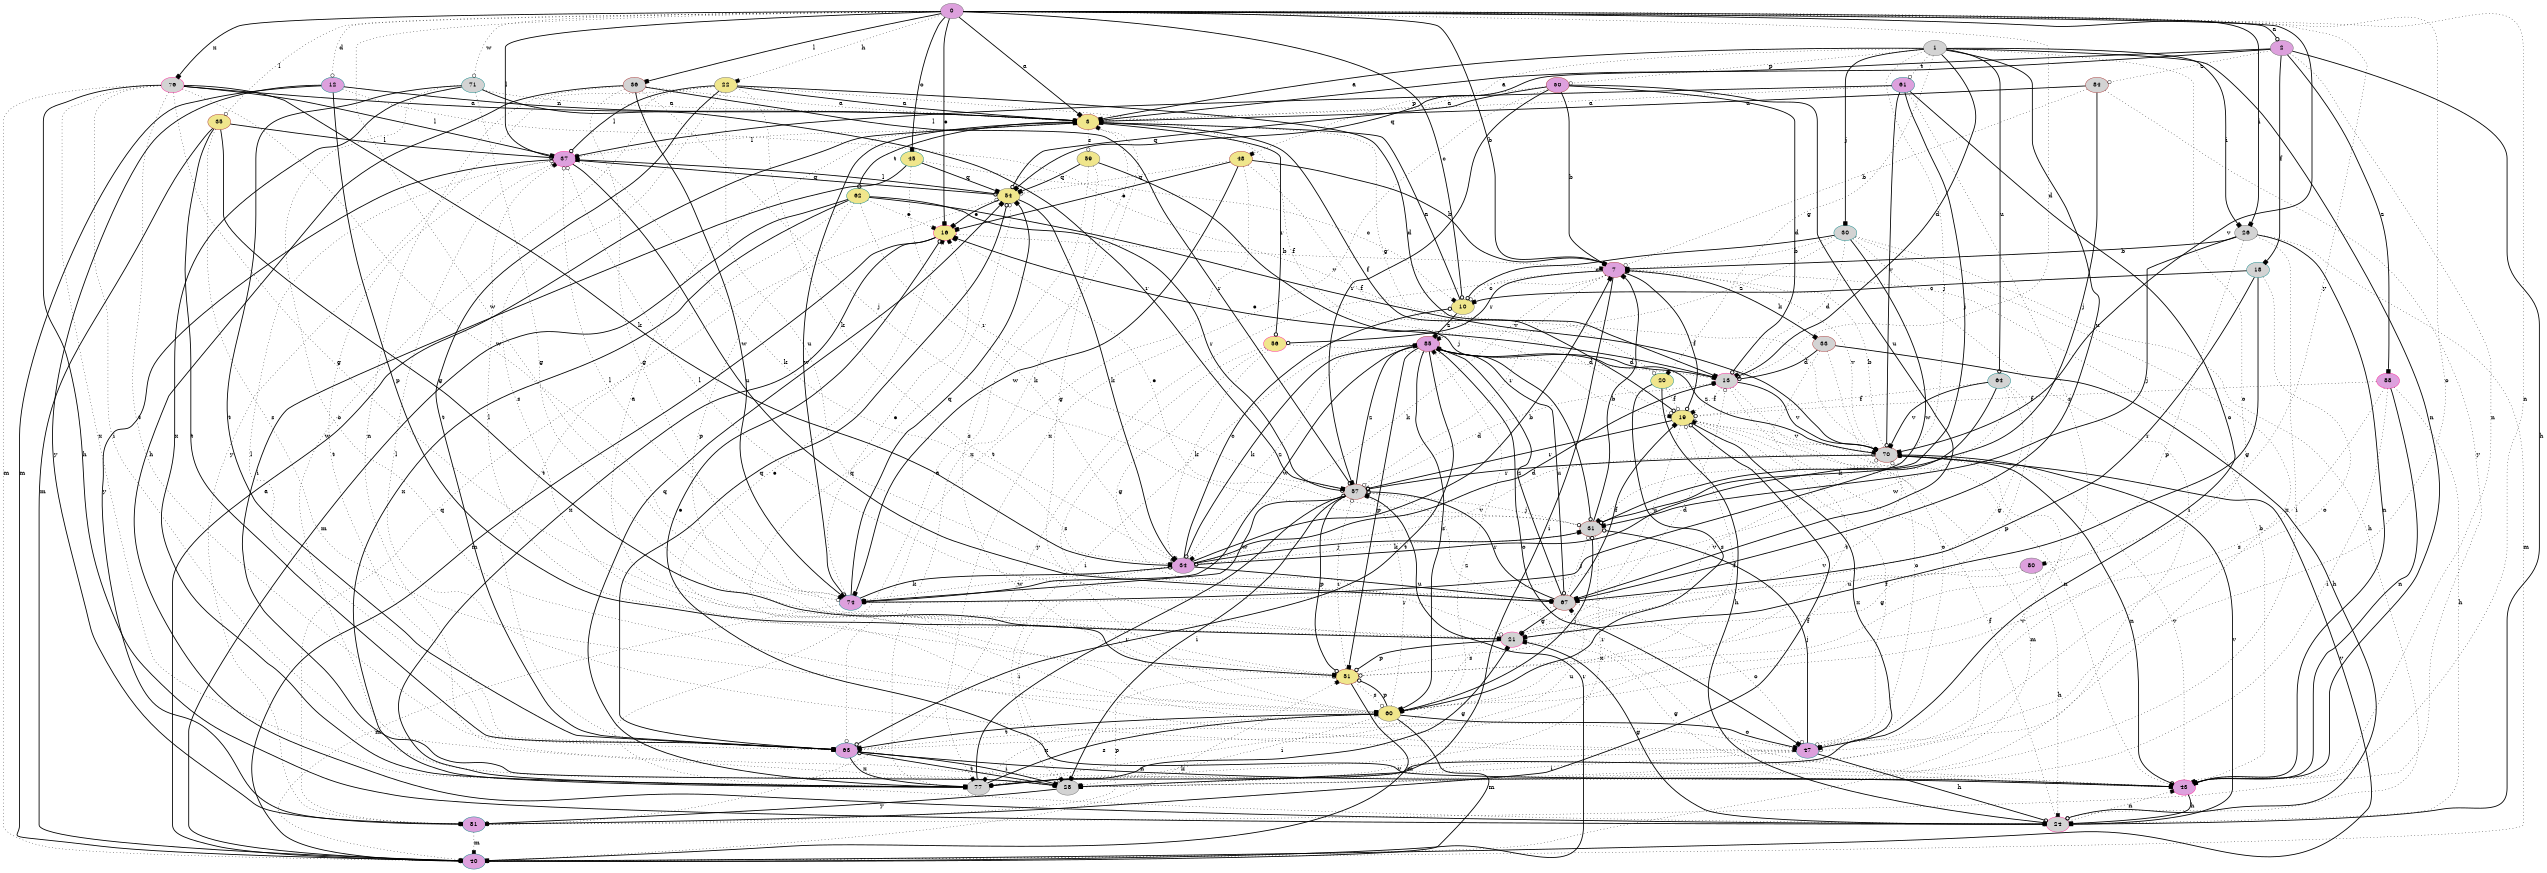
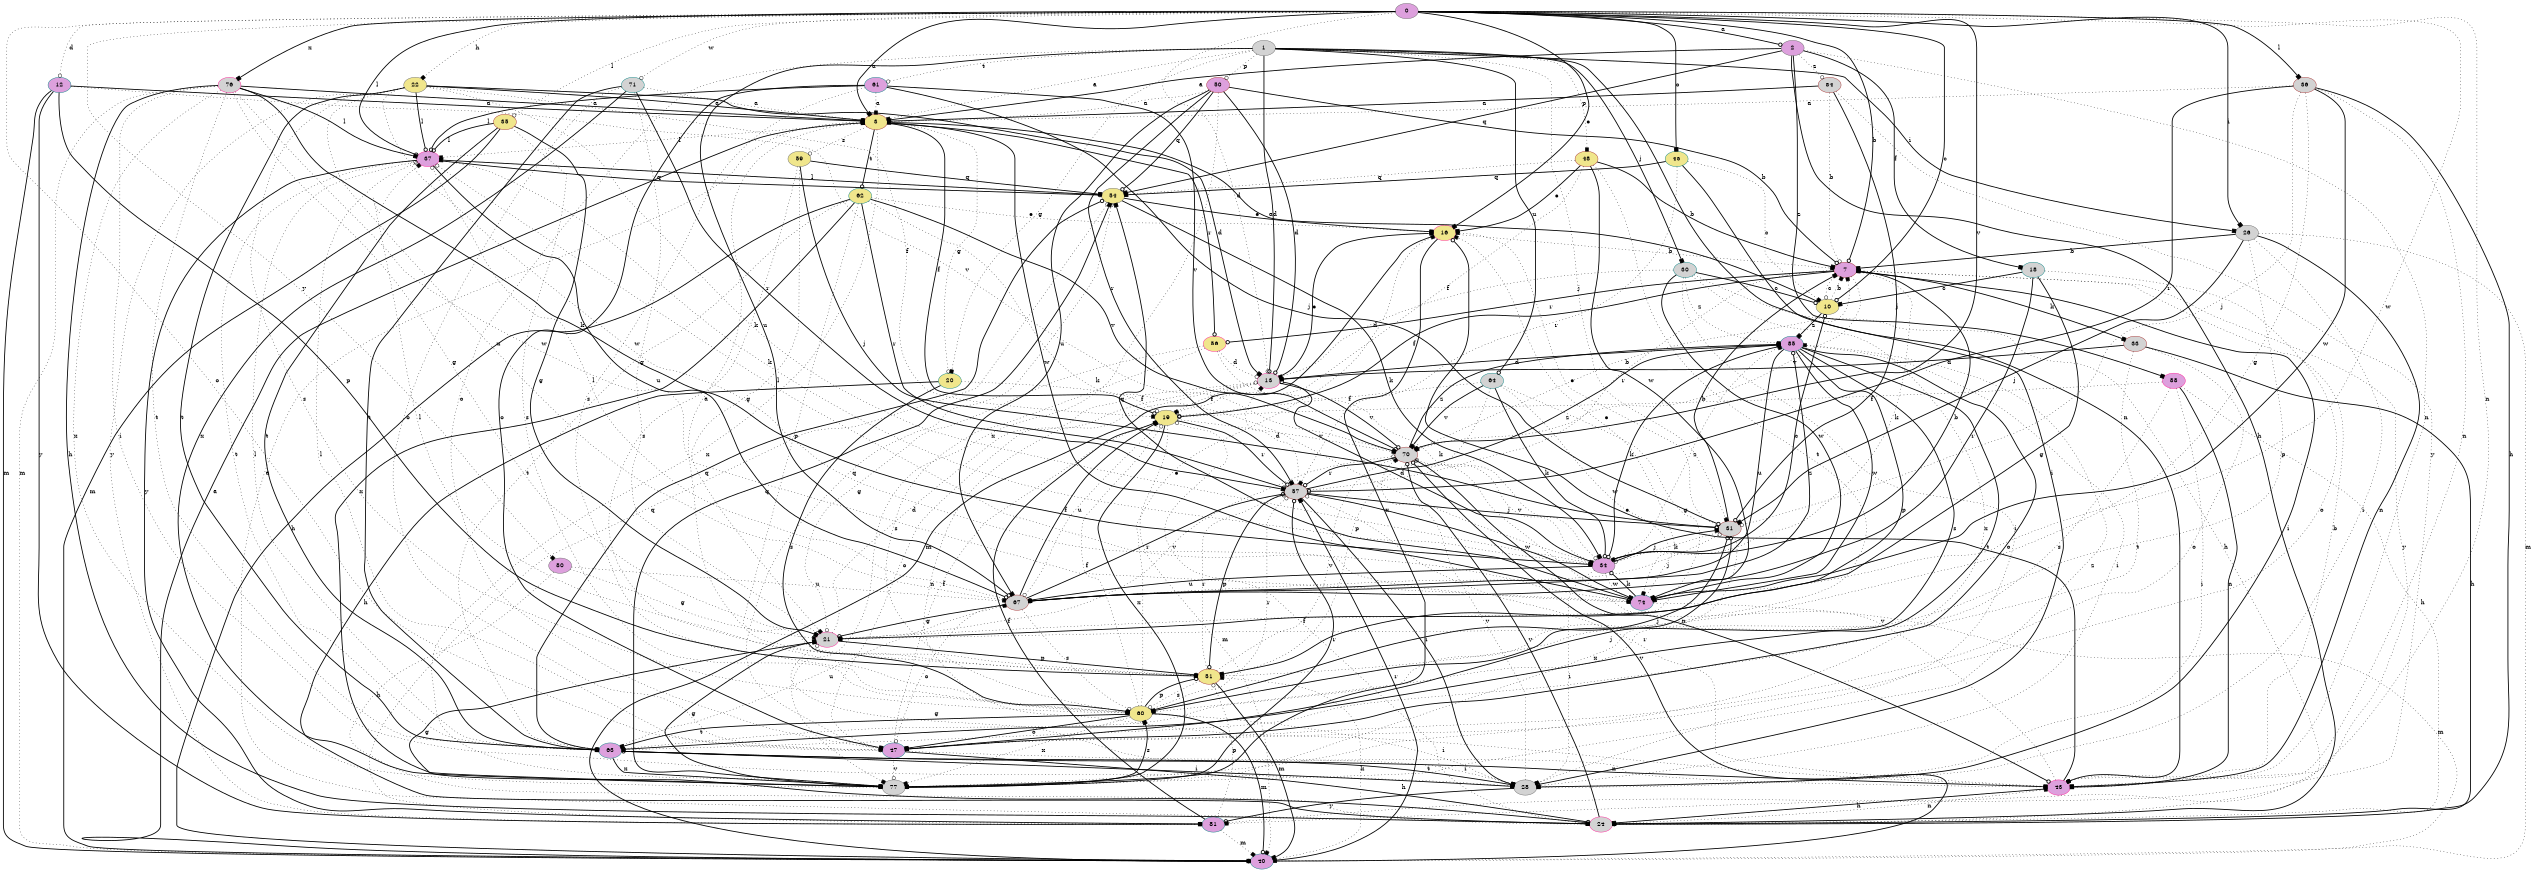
  strict digraph {
    node [color=teal fillcolor=lightgrey style=filled]
    edge [arrowhead=box style=bold]
    0 [color=gray40 fillcolor=plum]
    2 [color=gray40 fillcolor=plum]
    3 [color=brown fillcolor=khaki]
    7 [color=brown fillcolor=plum]
    10 [color=gray40 fillcolor=khaki]
    12 [fillcolor=plum]
    13 [color=deeppink]
    16 [color=deeppink fillcolor=khaki]
    22 [color=gray40 fillcolor=khaki]
    26 [color=gray40]
    35 [color=brown fillcolor=khaki]
    36 [color=brown]
    37 [color=deeppink fillcolor=plum]
    43 [color=deeppink fillcolor=plum]
    45 [fillcolor=khaki]
    47 [fillcolor=plum]
    70 [color=brown]
    71
    74 [fillcolor=plum]
    76 [color=deeppink]
    80 [color=gray40 fillcolor=plum]
    18
    24 [color=deeppink]
    54 [color=gray40 fillcolor=khaki]
    n25 [color=deeppink fillcolor=plum label=88]
    84 [color=brown]
    20 [fillcolor=khaki]
    19 [color=gray40 fillcolor=khaki]
    56 [color=deeppink fillcolor=khaki]
    59 [color=gray40 fillcolor=khaki]
    62 [fillcolor=khaki]
    77 [color=gray40]
    28 [color=gray40]
    33 [color=brown]
    34 [color=gray40 fillcolor=plum]
    57 [color=brown]
    81 [fillcolor=plum]
-   85 [color=brown fillcolor=plum]
+   85 [fillcolor=plum]
    40 [fillcolor=plum]
    51 [color=brown fillcolor=khaki]
    67 [color=brown]
    60 [color=gray40 fillcolor=khaki]
    63 [fillcolor=plum]
    31 [color=brown]
    21 [color=deeppink]
    1 [color=gray40]
    30
    48 [color=brown fillcolor=khaki]
    50 [color=brown fillcolor=plum]
    61 [fillcolor=plum]
    64
    0 -> 2 [arrowhead=odot label=a]
    0 -> 3 [label=a]
    0 -> 7 [arrowhead=odot label=b]
    0 -> 10 [arrowhead=odot label=c]
    0 -> 12 [arrowhead=odot label=d style=dotted]
    0 -> 13 [arrowhead=odot label=d style=dotted]
    0 -> 16 [label=e]
    0 -> 22 [label=h style=dotted]
    0 -> 26 [label=i]
    0 -> 35 [arrowhead=odot label=l style=dotted]
    0 -> 36 [label=l]
    0 -> 37 [arrowhead=odot label=l]
    0 -> 43 [label=n style=dotted]
    0 -> 45 [label=o]
    0 -> 47 [arrowhead=odot label=o style=dotted]
    0 -> 70 [label=v]
    0 -> 71 [arrowhead=odot label=w style=dotted]
    0 -> 74 [arrowhead=odot label=w style=dotted]
    0 -> 76 [label=x]
    0 -> 80 [label=y style=dotted]
    2 -> 3 [arrowhead=odot label=a]
    2 -> 43 [label=n style=dotted]
    2 -> 18 [label=f]
    2 -> 24 [label=h]
    2 -> 54 [label=q]
    2 -> n25 [label=z]
    2 -> 84 [arrowhead=odot label=z style=dotted]
    3 -> 37 [label=l style=dotted]
    3 -> 74 [arrowhead=odot label=w]
    3 -> 20 [arrowhead=odot label=g style=dotted]
    3 -> 19 [arrowhead=odot label=f]
    3 -> 56 [arrowhead=odot label=r]
    3 -> 59 [arrowhead=odot label=s style=dotted]
    3 -> 62 [arrowhead=odot label=t]
    3 -> 77 [arrowhead=odot label=x style=dotted]
    7 -> 10 [arrowhead=odot label=c style=dotted]
    7 -> 70 [label=v style=dotted]
    7 -> 19 [arrowhead=odot label=f]
    7 -> 56 [arrowhead=odot label=r]
    7 -> 28 [label=i]
    7 -> 33 [label=k]
    7 -> 34 [label=k style=dotted]
    7 -> 57 [arrowhead=odot label=r style=dotted]
    7 -> 81 [arrowhead=odot label=y style=dotted]
    10 -> 3 [label=a]
-   30 -> 7 [label=b style=dotted]
+   10 -> 7 [label=b style=dotted]
    10 -> 85 [label=z]
-   12 -> 3 [arrowhead=odot label=n]
+   12 -> 3 [arrowhead=odot label=a]
    12 -> 70 [label=v style=dotted]
    12 -> 81 [label=y]
    12 -> 40 [arrowhead=odot label=m]
    12 -> 51 [label=p]
    13 -> 16 [label=e]
    13 -> 43 [label=n style=dotted]
    13 -> 47 [arrowhead=odot label=o style=dotted]
    13 -> 70 [arrowhead=odot label=v]
    13 -> 19 [label=f style=dotted]
    16 -> 7 [label=b style=dotted]
    16 -> 77 [label=x]
    16 -> 40 [arrowhead=odot label=m]
    22 -> 3 [arrowhead=odot label=a]
    22 -> 13 [label=d]
    22 -> 37 [arrowhead=odot label=l]
-   22 -> 28 [label=w style=dotted]
+   22 -> 74 [label=w style=dotted]
    22 -> 19 [label=f style=dotted]
    22 -> 34 [arrowhead=odot label=k style=dotted]
    22 -> 81 [label=y style=dotted]
    22 -> 67 [label=u style=dotted]
    22 -> 60 [label=s style=dotted]
    22 -> 63 [arrowhead=odot label=t]
    26 -> 7 [label=b]
    26 -> 43 [label=n]
    26 -> 28 [arrowhead=odot label=i style=dotted]
    26 -> 40 [label=m style=dotted]
    26 -> 51 [arrowhead=odot label=p style=dotted]
    26 -> 31 [label=j]
    35 -> 37 [arrowhead=odot label=l]
    35 -> 40 [label=m]
    35 -> 60 [arrowhead=odot label=s style=dotted]
    35 -> 63 [label=t]
    35 -> 21 [label=g]
    36 -> 3 [label=a style=dotted]
    36 -> 43 [label=n style=dotted]
    36 -> 74 [label=w]
    36 -> 24 [arrowhead=odot label=h]
    36 -> 57 [arrowhead=odot label=r]
    36 -> 31 [arrowhead=odot label=j style=dotted]
    36 -> 21 [label=g style=dotted]
    37 -> 54 [arrowhead=odot label=q]
    37 -> 34 [label=k style=dotted]
    37 -> 81 [arrowhead=odot label=y]
    37 -> 67 [arrowhead=odot label=u]
    37 -> 63 [label=t style=dotted]
    43 -> 7 [label=b style=dotted]
    43 -> 16 [arrowhead=odot label=e]
    43 -> 70 [arrowhead=odot label=v style=dotted]
    43 -> 24 [label=h]
    43 -> 57 [arrowhead=odot label=r style=dotted]
    43 -> 21 [arrowhead=odot label=g style=dotted]
    45 -> 10 [label=c style=dotted]
    45 -> 54 [label=q]
    45 -> 28 [arrowhead=odot label=i]
    45 -> 57 [label=r style=dotted]
    47 -> 37 [arrowhead=odot label=l style=dotted]
    47 -> 24 [arrowhead=odot label=h]
    47 -> 54 [arrowhead=odot label=q style=dotted]
    47 -> 19 [label=f style=dotted]
    47 -> 77 [arrowhead=odot label=v style=dotted]
    47 -> 28 [label=i style=dotted]
    47 -> 31 [arrowhead=odot label=j]
    70 -> 7 [label=b style=dotted]
    70 -> 43 [arrowhead=odot label=n]
    70 -> 57 [arrowhead=odot label=r]
    70 -> 85 [label=z]
    71 -> 3 [label=a style=dotted]
    71 -> 47 [label=o style=dotted]
    71 -> 77 [arrowhead=odot label=x]
    71 -> 57 [label=r]
    71 -> 63 [label=t]
    71 -> 21 [arrowhead=odot label=g style=dotted]
    74 -> 16 [label=e style=dotted]
    74 -> 37 [arrowhead=odot label=l style=dotted]
    74 -> 54 [label=q]
    74 -> 34 [arrowhead=odot label=k]
    74 -> 40 [arrowhead=odot label=m style=dotted]
    76 -> 3 [label=a]
    76 -> 37 [label=l]
    76 -> 74 [label=w style=dotted]
    76 -> 24 [label=h]
    76 -> 77 [arrowhead=odot label=x style=dotted]
    76 -> 28 [label=i style=dotted]
    76 -> 34 [label=k]
    76 -> 40 [arrowhead=odot label=m style=dotted]
    76 -> 63 [label=t style=dotted]
    76 -> 21 [arrowhead=odot label=g style=dotted]
    80 -> 24 [label=h style=dotted]
    80 -> 67 [arrowhead=odot label=u style=dotted]
    80 -> 21 [label=g style=dotted]
    18 -> 10 [label=c]
    18 -> 47 [arrowhead=odot label=o style=dotted]
    18 -> 67 [label=r]
    18 -> 21 [label=g]
    24 -> 3 [label=a style=dotted]
    24 -> 43 [label=n style=dotted]
    24 -> 70 [arrowhead=odot label=v]
    24 -> 19 [arrowhead=odot label=f style=dotted]
    24 -> 21 [label=g]
    54 -> 16 [label=e]
    54 -> 37 [label=l]
    54 -> 34 [label=k]
    n25 -> 43 [label=n]
    n25 -> 24 [arrowhead=odot label=h style=dotted]
    n25 -> 19 [arrowhead=odot label=f style=dotted]
    n25 -> 28 [label=i style=dotted]
    n25 -> 60 [label=s style=dotted]
    84 -> 3 [arrowhead=odot label=a]
    84 -> 7 [arrowhead=odot label=b style=dotted]
    84 -> 81 [label=y style=dotted]
    84 -> 31 [arrowhead=odot label=j]
    20 -> 24 [arrowhead=odot label=h]
    20 -> 19 [arrowhead=odot label=f style=dotted]
    20 -> 60 [arrowhead=odot label=s]
    19 -> 70 [label=v style=dotted]
    19 -> 77 [arrowhead=odot label=x]
    19 -> 57 [arrowhead=odot label=r]
    19 -> 40 [label=m style=dotted]
    19 -> 67 [arrowhead=odot label=u style=dotted]
    56 -> 13 [arrowhead=odot label=d style=dotted]
    56 -> 34 [arrowhead=odot label=k style=dotted]
    56 -> 60 [label=s style=dotted]
    56 -> 21 [arrowhead=odot label=g style=dotted]
    59 -> 54 [label=q]
    59 -> 60 [label=s style=dotted]
    59 -> 31 [arrowhead=odot label=j]
    59 -> 21 [label=g style=dotted]
    62 -> 16 [label=e style=dotted]
    62 -> 70 [arrowhead=odot label=v]
    62 -> 77 [label=x]
    62 -> 34 [label=k style=dotted]
    62 -> 57 [arrowhead=odot label=r]
-   62 -> 40 [arrowhead=odot label=m]
+   62 -> 40 [arrowhead=odot label=h]
    62 -> 51 [label=p style=dotted]
    62 -> 63 [arrowhead=odot label=t style=dotted]
    77 -> 54 [label=q]
    77 -> 57 [arrowhead=odot label=r]
    77 -> 85 [label=z style=dotted]
    77 -> 60 [label=s]
    77 -> 21 [label=g]
    28 -> 70 [label=v style=dotted]
    28 -> 81 [arrowhead=odot label=y]
    28 -> 63 [arrowhead=odot label=t]
    33 -> 13 [arrowhead=odot label=d]
    33 -> 47 [arrowhead=odot label=o style=dotted]
    33 -> 24 [arrowhead=odot label=h]
    33 -> 63 [label=t style=dotted]
    34 -> 7 [label=b]
    34 -> 10 [arrowhead=odot label=c]
    34 -> 13 [arrowhead=odot label=d]
    34 -> 70 [arrowhead=odot label=v style=dotted]
    34 -> 74 [arrowhead=odot label=w style=dotted]
    34 -> 28 [label=i style=dotted]
    34 -> 85 [label=z style=dotted]
    34 -> 67 [arrowhead=odot label=u]
    34 -> 31 [label=j]
    57 -> 13 [label=d style=dotted]
    57 -> 74 [label=w]
    57 -> 28 [label=i]
    57 -> 85 [label=z]
    57 -> 51 [arrowhead=odot label=p]
-   57 -> 31 [arrowhead=odot label=j style=dotted]
+   57 -> 31 [arrowhead=odot label=j]
    81 -> 54 [arrowhead=odot label=q style=dotted]
    81 -> 19 [arrowhead=odot label=f]
    81 -> 40 [label=m style=dotted]
    81 -> 51 [arrowhead=odot label=p style=dotted]
    85 -> 13 [label=d]
    85 -> 47 [label=o]
    85 -> 74 [label=w]
    85 -> 28 [arrowhead=odot label=i style=dotted]
    85 -> 34 [arrowhead=odot label=k]
    85 -> 51 [label=p]
    85 -> 67 [arrowhead=odot label=u]
    85 -> 60 [label=s]
    85 -> 63 [arrowhead=odot label=t]
    40 -> 3 [label=a]
    40 -> 70 [arrowhead=odot label=v]
    40 -> 57 [label=r]
    40 -> 51 [label=k style=dotted]
    51 -> 3 [label=a style=dotted]
    51 -> 37 [label=l style=dotted]
    51 -> 70 [arrowhead=odot label=v style=dotted]
    51 -> 57 [arrowhead=odot label=r style=dotted]
    51 -> 40 [label=m]
    51 -> 60 [arrowhead=odot label=s style=dotted]
    67 -> 37 [arrowhead=odot label=l style=dotted]
    67 -> 47 [arrowhead=odot label=o style=dotted]
    67 -> 19 [label=f]
    67 -> 57 [arrowhead=odot label=r]
    67 -> 85 [arrowhead=odot label=z]
    67 -> 60 [arrowhead=odot label=s style=dotted]
    67 -> 31 [arrowhead=odot label=j style=dotted]
    67 -> 21 [arrowhead=odot label=g]
    60 -> 16 [label=e style=dotted]
    60 -> 47 [label=o]
    60 -> 19 [arrowhead=odot label=f style=dotted]
    60 -> 77 [label=x style=dotted]
    60 -> 28 [label=i style=dotted]
    60 -> 57 [arrowhead=odot label=r style=dotted]
    60 -> 40 [arrowhead=odot label=m]
    60 -> 51 [arrowhead=odot label=p]
    60 -> 63 [label=t]
    60 -> 31 [arrowhead=odot label=j]
    63 -> 37 [arrowhead=odot label=l style=dotted]
    63 -> 43 [label=n]
    63 -> 54 [arrowhead=odot label=q]
    63 -> 77 [label=x]
    63 -> 28 [label=i]
    63 -> 67 [label=u style=dotted]
    31 -> 7 [label=b]
    31 -> 16 [label=e style=dotted]
    31 -> 77 [arrowhead=odot label=x style=dotted]
    31 -> 34 [arrowhead=odot label=k style=dotted]
    21 -> 13 [arrowhead=odot label=d style=dotted]
    21 -> 70 [arrowhead=odot label=v style=dotted]
    21 -> 51 [arrowhead=odot label=p]
-   1 -> 3 [label=a]
+   1 -> 3 [label=a style=dotted]
    1 -> 13 [arrowhead=odot label=d]
    1 -> 26 [label=i]
    1 -> 43 [arrowhead=odot label=n]
    1 -> 47 [arrowhead=odot label=o style=dotted]
    1 -> 20 [label=g style=dotted]
    1 -> 67 [arrowhead=odot label=u]
    1 -> 31 [label=j style=dotted]
    1 -> 30 [label=j]
    1 -> 48 [label=p style=dotted]
    1 -> 50 [arrowhead=odot label=p style=dotted]
    1 -> 61 [arrowhead=odot label=t style=dotted]
    1 -> 64 [arrowhead=odot label=u]
    30 -> 10 [arrowhead=odot label=c]
    30 -> 13 [label=d style=dotted]
    30 -> 74 [arrowhead=odot label=w]
    30 -> 24 [arrowhead=odot label=h style=dotted]
    30 -> 77 [label=x style=dotted]
    30 -> 28 [label=i style=dotted]
    30 -> 85 [label=z style=dotted]
    48 -> 7 [label=b]
    48 -> 16 [label=e]
    48 -> 74 [label=w]
    48 -> 54 [arrowhead=odot label=q style=dotted]
    48 -> 19 [arrowhead=odot label=f style=dotted]
    48 -> 63 [arrowhead=odot label=t style=dotted]
    50 -> 3 [label=a style=dotted]
    50 -> 7 [arrowhead=odot label=b]
    50 -> 13 [arrowhead=odot label=d]
    50 -> 54 [arrowhead=odot label=q]
    50 -> 77 [label=x style=dotted]
    50 -> 57 [label=r]
    50 -> 67 [label=u]
    61 -> 3 [label=a style=dotted]
    61 -> 37 [arrowhead=odot label=l]
    61 -> 47 [label=o]
    61 -> 70 [arrowhead=odot label=v]
    61 -> 60 [label=s style=dotted]
    61 -> 31 [arrowhead=odot label=j]
    64 -> 70 [label=v]
    64 -> 74 [label=w style=dotted]
    64 -> 19 [arrowhead=odot label=f style=dotted]
    64 -> 34 [arrowhead=odot label=k]
    64 -> 51 [arrowhead=odot label=p style=dotted]
    64 -> 21 [label=g style=dotted]
  }
